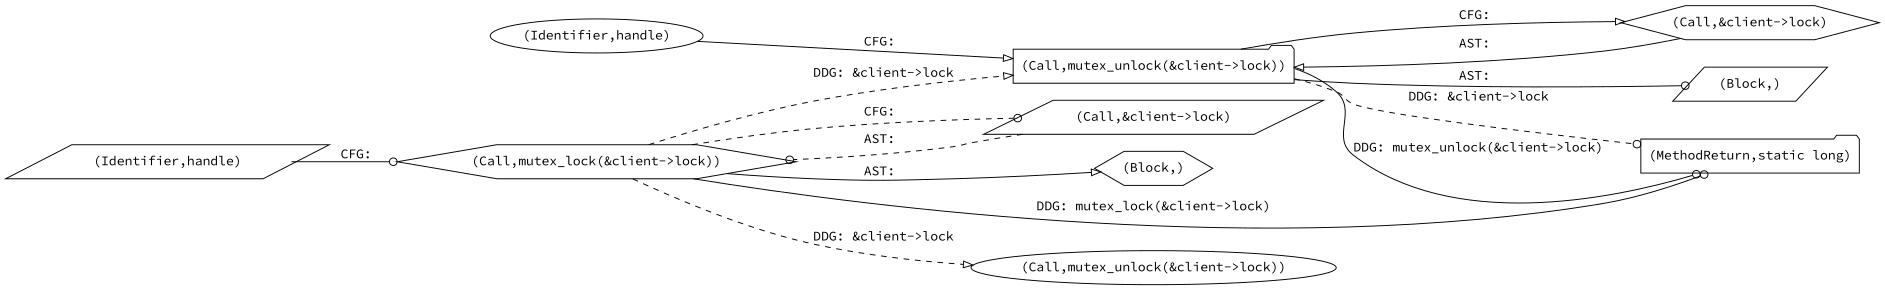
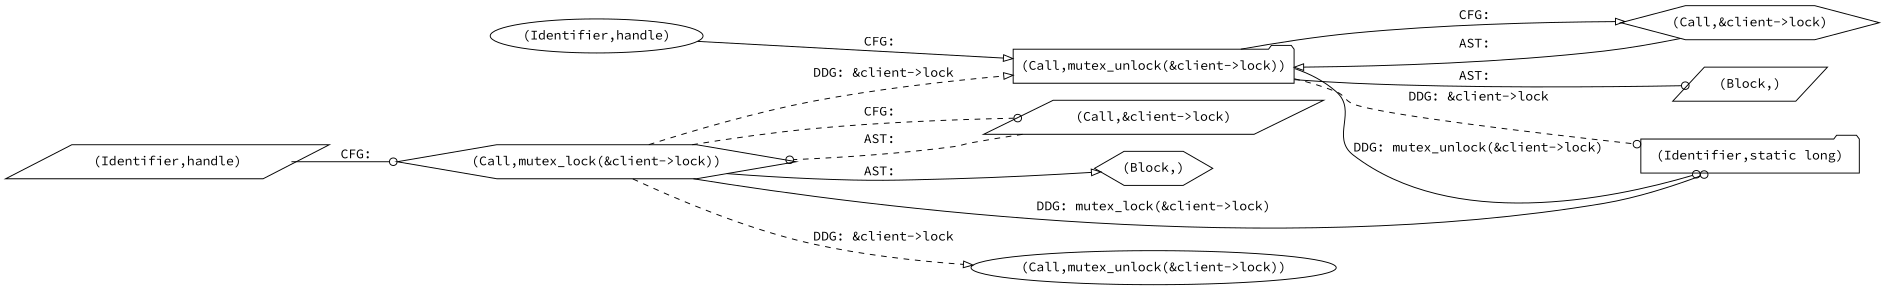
  digraph {
    rankdir=LR
    fontname="Source Code Pro"
    node [shape=hexagon fontname="Source Code Pro"]
    edge [style=solid arrowhead=odot fontname="Source Code Pro"]
    n1 [label="(Call,mutex_unlock(&client->lock))" shape=folder]
    n2 [label="(Call,&client->lock)"]
    n3 [label="(Block,)" shape=parallelogram]
-   n4 [label="(MethodReturn,static long)" shape=folder]
+   n4 [label="(Identifier,static long)" shape=folder]
    n5 [label="(Call,mutex_lock(&client->lock))"]
    n6 [label="(Block,)"]
    n7 [label="(Call,mutex_unlock(&client->lock))" shape=ellipse]
    n8 [label="(Call,&client->lock)" shape=parallelogram]
    n9 [label="(Identifier,handle)" shape=ellipse]
    n10 [label="(Identifier,handle)" shape=parallelogram]
    n1 -> n2 [label="CFG: " arrowhead=onormal]
    n1 -> n3 [label="AST: "]
    n1 -> n4 [label="DDG: mutex_unlock(&client->lock)"]
    n1 -> n4 [label="DDG: &client->lock" style=dashed]
    n2 -> n1 [label="AST: " arrowhead=onormal]
    n5 -> n1 [label="DDG: &client->lock" style=dashed arrowhead=onormal]
    n5 -> n4 [label="DDG: mutex_lock(&client->lock)"]
    n5 -> n6 [label="AST: " arrowhead=onormal]
    n5 -> n7 [label="DDG: &client->lock" style=dashed arrowhead=onormal]
    n5 -> n8 [label="CFG: " style=dashed]
    n8 -> n5 [label="AST: " style=dashed]
    n9 -> n1 [label="CFG: " arrowhead=onormal]
    n10 -> n5 [label="CFG: "]
  }
